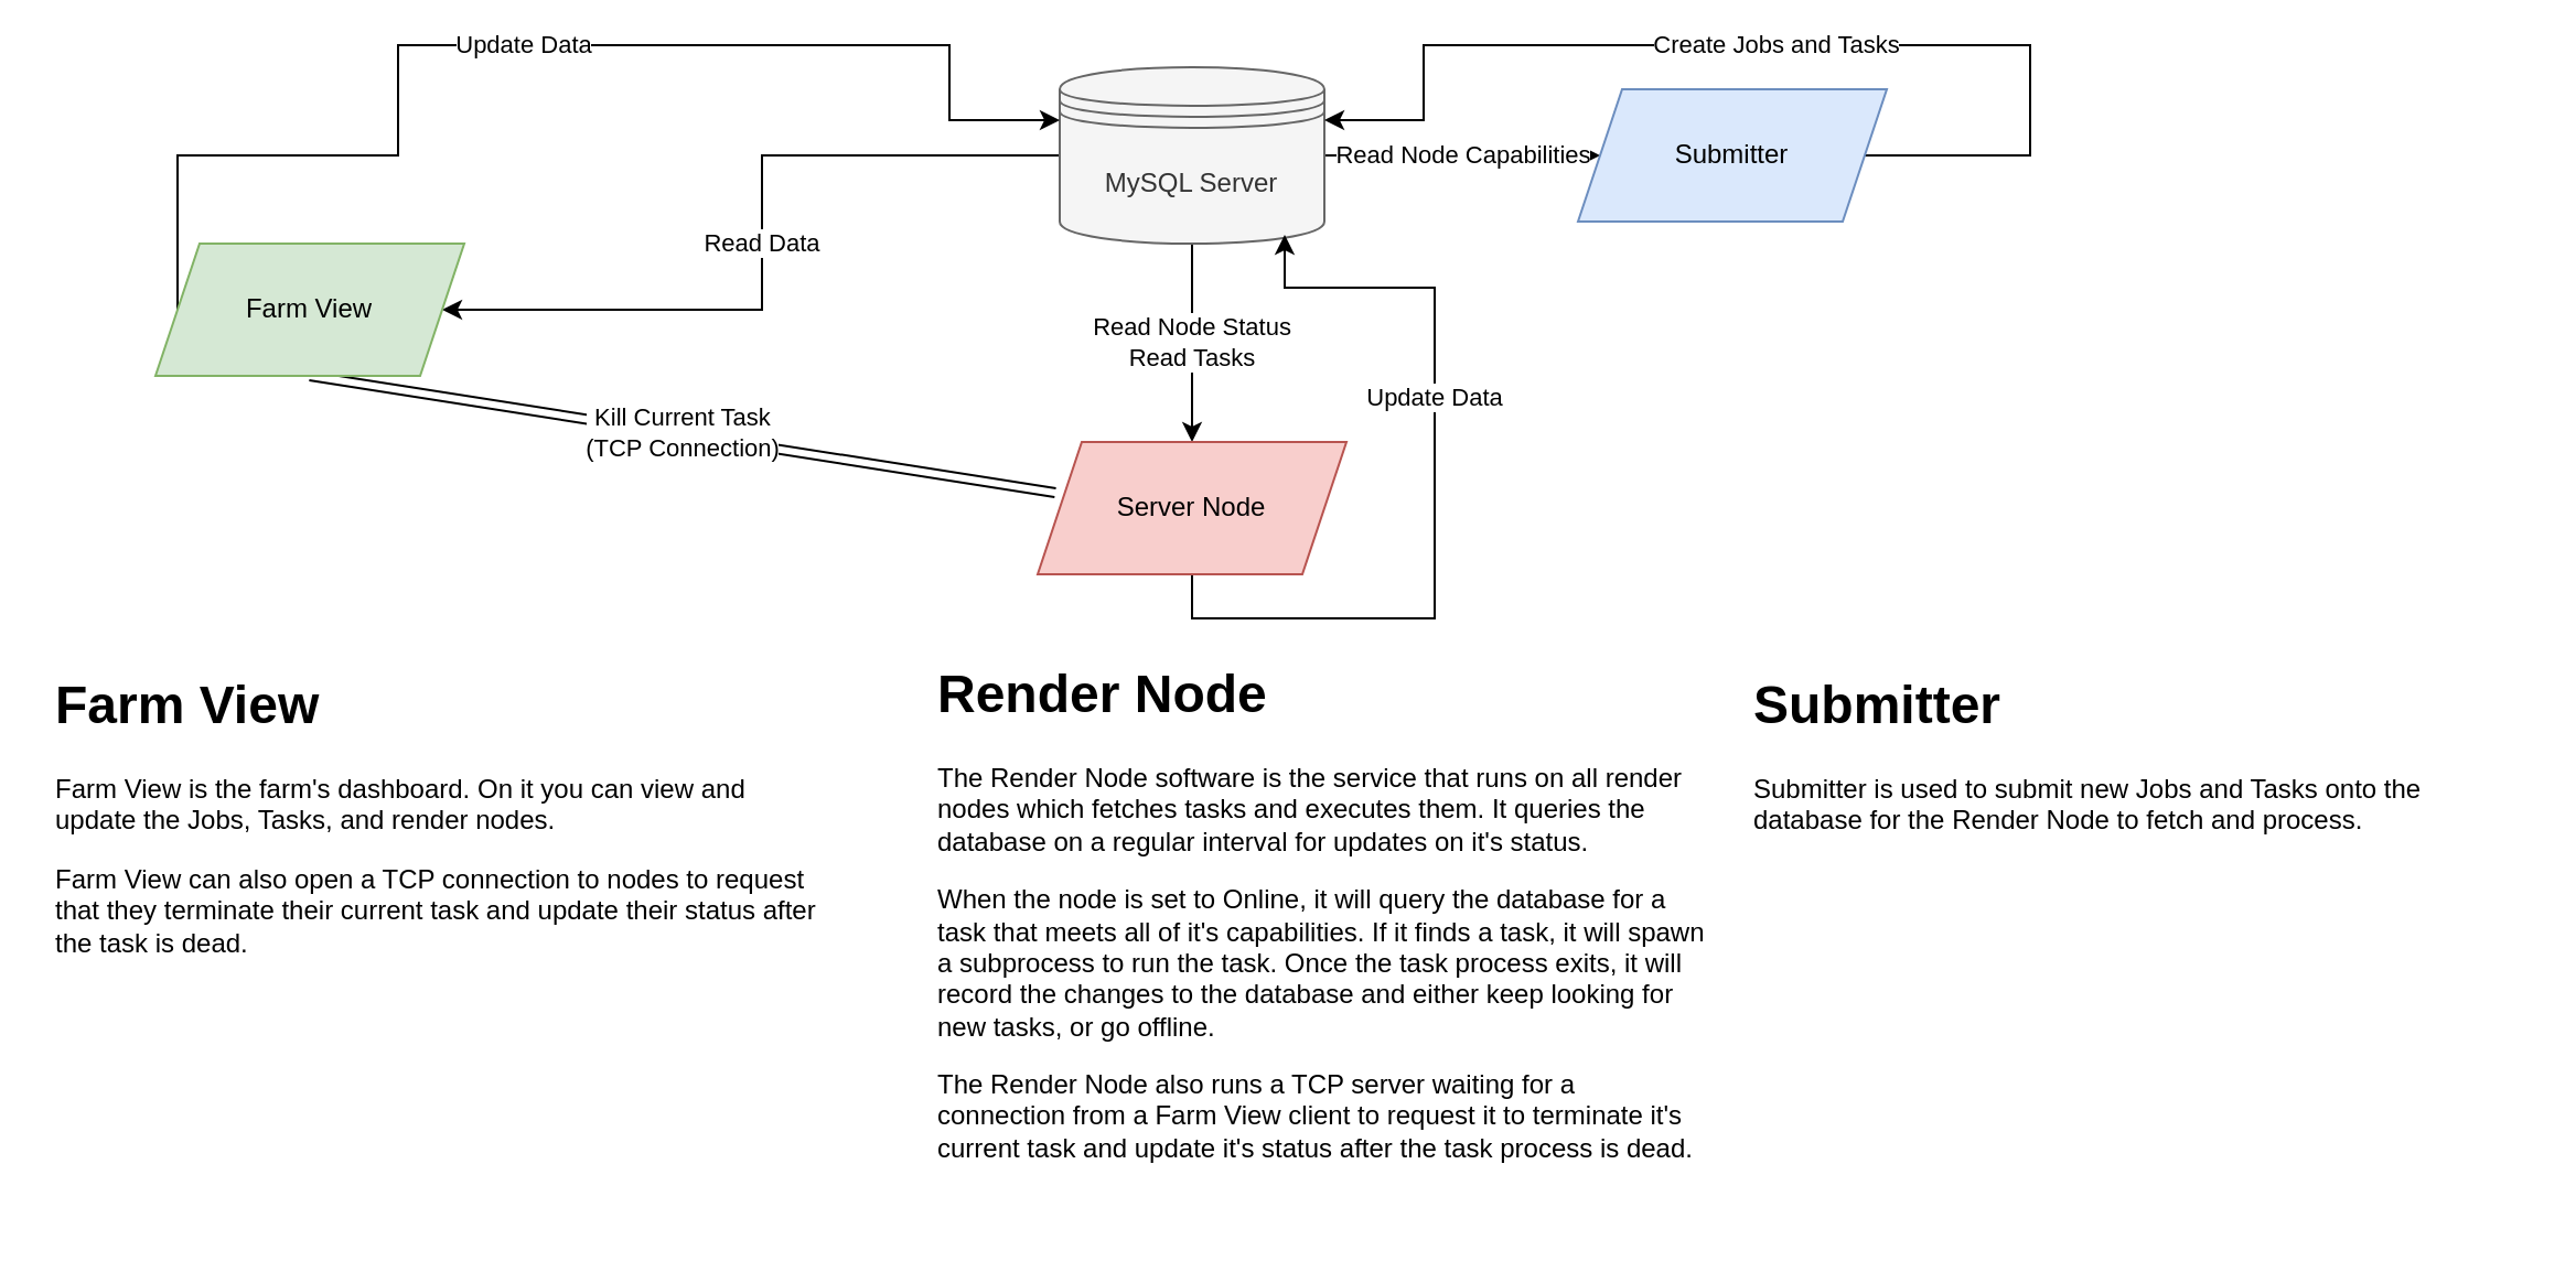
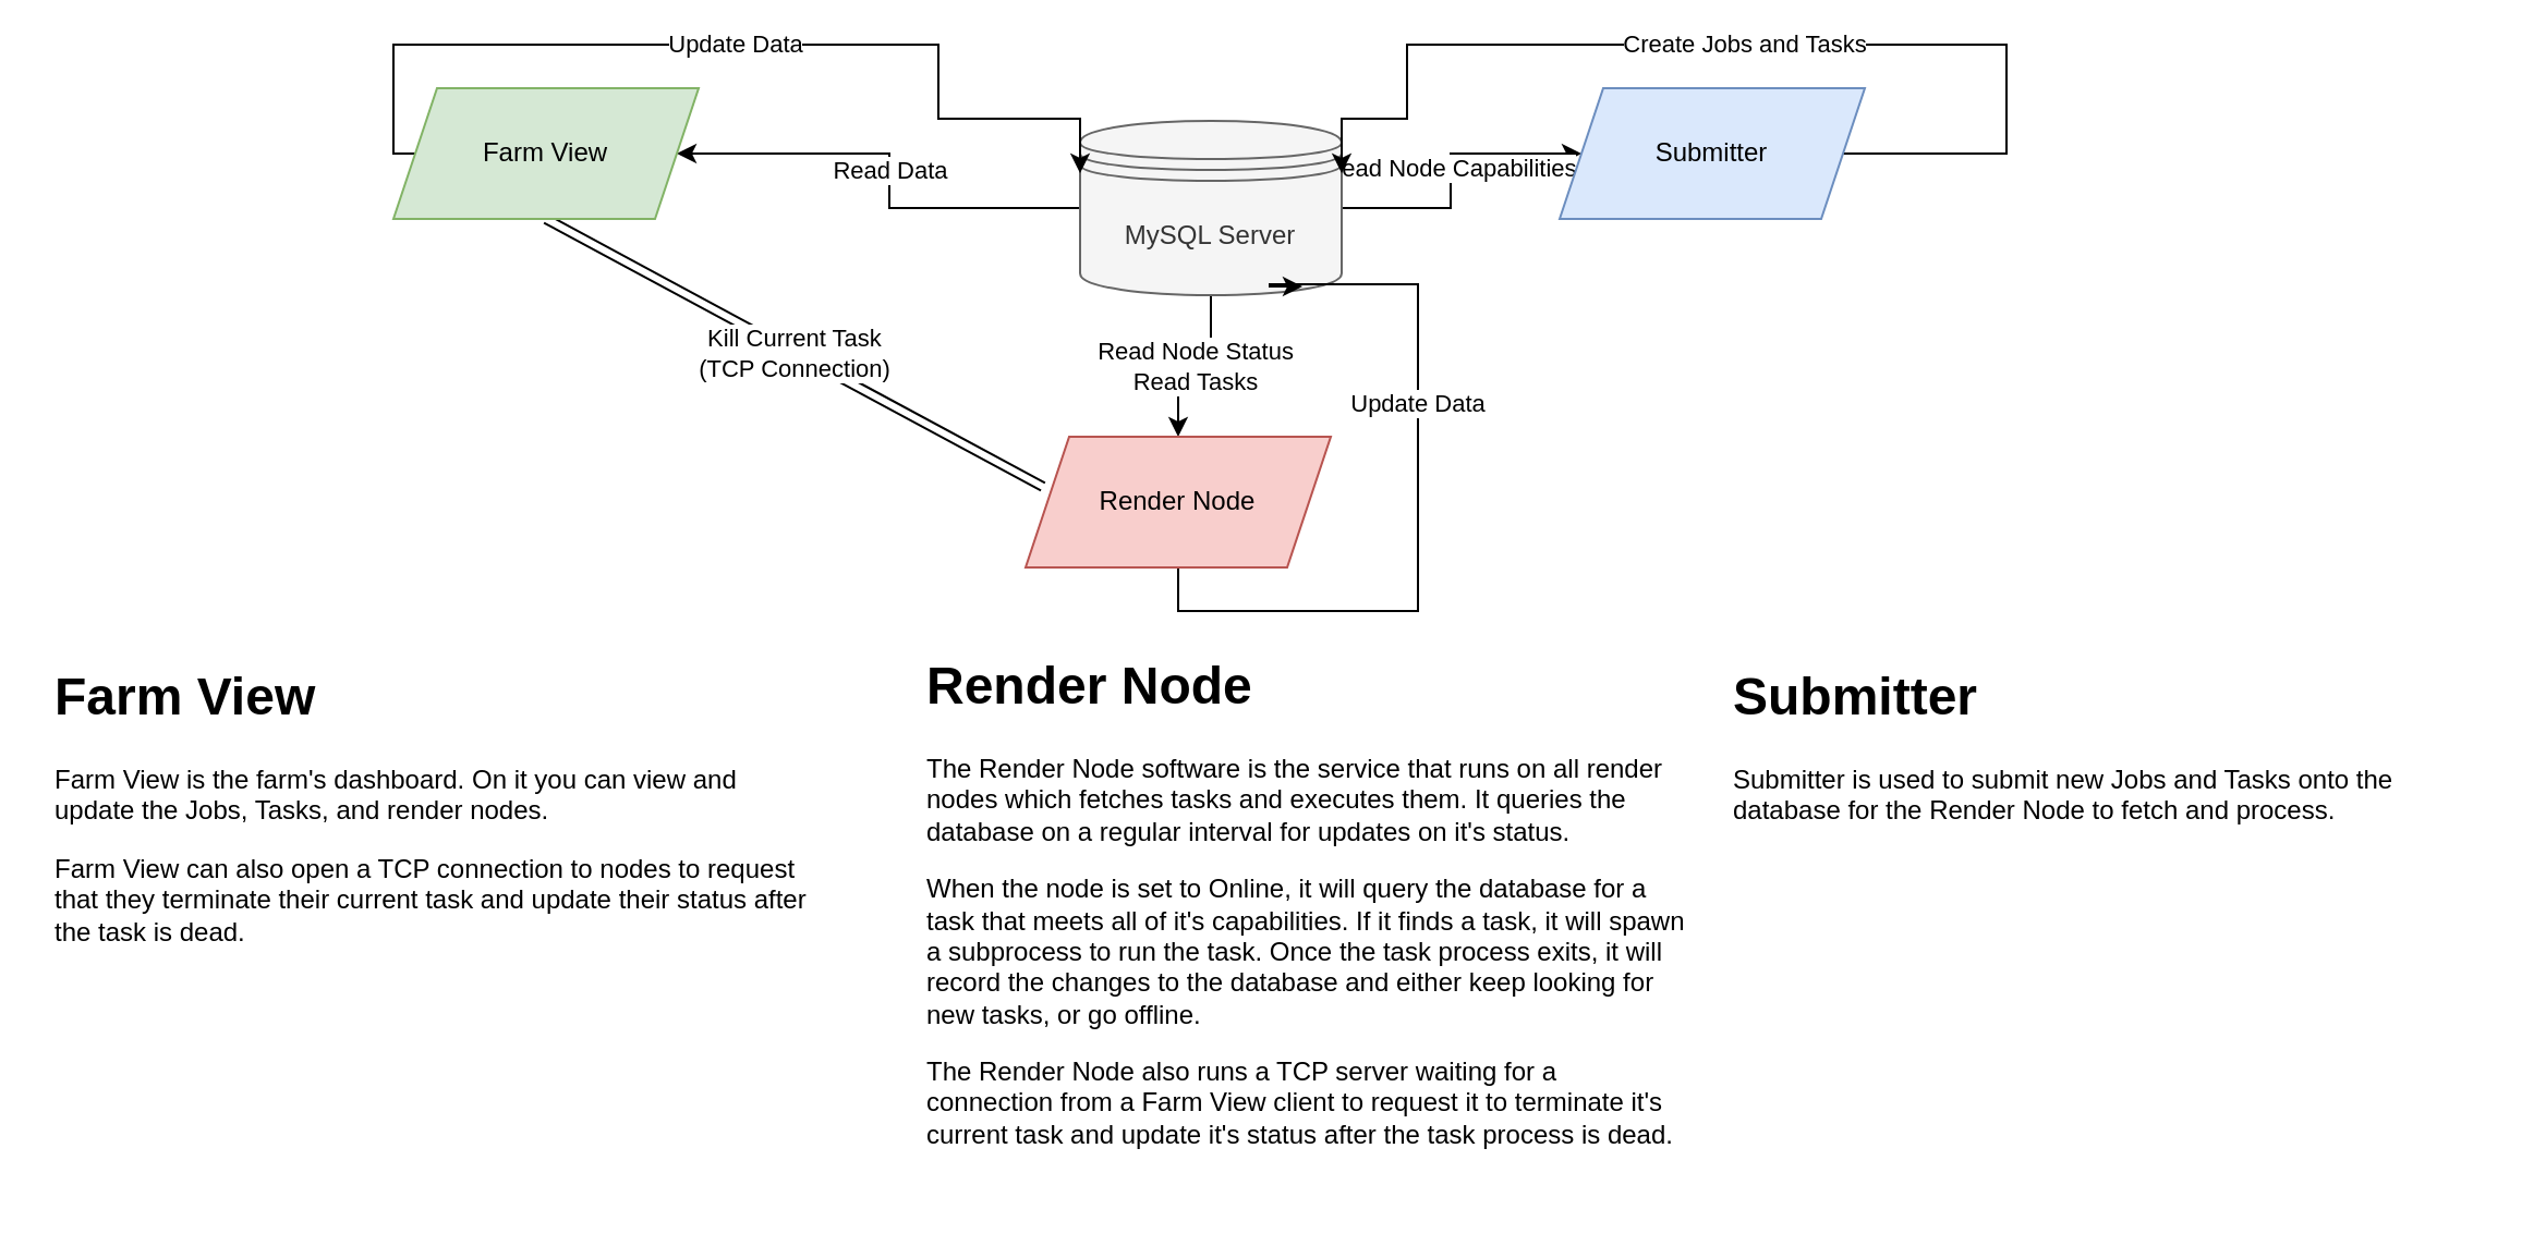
  <mxCell id="0" />
  <mxCell id="1" parent="0" />
  <mxCell id="2" value="Read Node Capabilities" style="edgeStyle=orthogonalEdgeStyle;rounded=0;orthogonalLoop=1;jettySize=auto;html=1;exitX=1;exitY=0.5;exitDx=0;exitDy=0;" parent="1" source="5" target="12" edge="1"><mxGeometry relative="1" as="geometry" /></mxCell>
  <mxCell id="3" value="Read Data" style="edgeStyle=orthogonalEdgeStyle;rounded=0;orthogonalLoop=1;jettySize=auto;html=1;exitX=0;exitY=0.5;exitDx=0;exitDy=0;" parent="1" source="5" target="8" edge="1"><mxGeometry relative="1" as="geometry" /></mxCell>
  <mxCell id="4" value="Read Node Status&lt;br&gt;Read Tasks" style="edgeStyle=orthogonalEdgeStyle;rounded=0;orthogonalLoop=1;jettySize=auto;html=1;exitX=0.5;exitY=1;exitDx=0;exitDy=0;entryX=0.5;entryY=0;entryDx=0;entryDy=0;" parent="1" source="5" target="10" edge="1"><mxGeometry relative="1" as="geometry" /></mxCell>
- <mxCell id="5" value="MySQL Server" style="shape=datastore;whiteSpace=wrap;html=1;fillColor=#f5f5f5;strokeColor=#666666;fontColor=#333333;" parent="1" vertex="1"><mxGeometry x="480" y="30" width="120" height="80" as="geometry" /></mxCell>
+ <mxCell id="5" value="MySQL Server" style="shape=datastore;whiteSpace=wrap;html=1;fillColor=#f5f5f5;strokeColor=#666666;fontColor=#333333;" parent="1" vertex="1"><mxGeometry x="495" y="55" width="120" height="80" as="geometry" /></mxCell>
  <mxCell id="6" value="Update Data" style="edgeStyle=orthogonalEdgeStyle;rounded=0;orthogonalLoop=1;jettySize=auto;html=1;exitX=0;exitY=0.5;exitDx=0;exitDy=0;entryX=0;entryY=0.3;entryDx=0;entryDy=0;" parent="1" source="8" target="5" edge="1"><mxGeometry relative="1" as="geometry"><Array as="points"><mxPoint x="180" y="70" /><mxPoint x="180" y="20" /><mxPoint x="430" y="20" /><mxPoint x="430" y="54" /></Array></mxGeometry></mxCell>
  <mxCell id="7" value="Kill Current Task&lt;br&gt;(TCP Connection)" style="rounded=0;orthogonalLoop=1;jettySize=auto;html=1;exitX=0.5;exitY=1;exitDx=0;exitDy=0;entryX=0.057;entryY=0.383;entryDx=0;entryDy=0;entryPerimeter=0;shape=link;" parent="1" source="8" target="10" edge="1"><mxGeometry relative="1" as="geometry" /></mxCell>
- <mxCell id="8" value="Farm View" style="shape=parallelogram;perimeter=parallelogramPerimeter;whiteSpace=wrap;html=1;fixedSize=1;fillColor=#d5e8d4;strokeColor=#82b366;" parent="1" vertex="1"><mxGeometry x="70" y="110" width="140" height="60" as="geometry" /></mxCell>
+ <mxCell id="8" value="Farm View" style="shape=parallelogram;perimeter=parallelogramPerimeter;whiteSpace=wrap;html=1;fixedSize=1;fillColor=#d5e8d4;strokeColor=#82b366;" parent="1" vertex="1"><mxGeometry x="180" y="40" width="140" height="60" as="geometry" /></mxCell>
  <mxCell id="9" value="Update Data" style="edgeStyle=orthogonalEdgeStyle;rounded=0;orthogonalLoop=1;jettySize=auto;html=1;exitX=0.5;exitY=1;exitDx=0;exitDy=0;entryX=0.85;entryY=0.95;entryDx=0;entryDy=0;entryPerimeter=0;" parent="1" source="10" target="5" edge="1"><mxGeometry x="0.237" relative="1" as="geometry"><mxPoint x="610" y="150" as="targetPoint" /><Array as="points"><mxPoint x="540" y="280" /><mxPoint x="650" y="280" /><mxPoint x="650" y="130" /><mxPoint x="582" y="130" /></Array><mxPoint as="offset" /></mxGeometry></mxCell>
- <mxCell id="10" value="Server Node" style="shape=parallelogram;perimeter=parallelogramPerimeter;whiteSpace=wrap;html=1;fixedSize=1;fillColor=#f8cecc;strokeColor=#b85450;" parent="1" vertex="1"><mxGeometry x="470" y="200" width="140" height="60" as="geometry" /></mxCell>
+ <mxCell id="10" value="Render Node" style="shape=parallelogram;perimeter=parallelogramPerimeter;whiteSpace=wrap;html=1;fixedSize=1;fillColor=#f8cecc;strokeColor=#b85450;" parent="1" vertex="1"><mxGeometry x="470" y="200" width="140" height="60" as="geometry" /></mxCell>
  <mxCell id="11" value="Create Jobs and Tasks" style="edgeStyle=orthogonalEdgeStyle;rounded=0;orthogonalLoop=1;jettySize=auto;html=1;exitX=1;exitY=0.5;exitDx=0;exitDy=0;entryX=1;entryY=0.3;entryDx=0;entryDy=0;" parent="1" source="12" target="5" edge="1"><mxGeometry relative="1" as="geometry"><Array as="points"><mxPoint x="920" y="70" /><mxPoint x="920" y="20" /><mxPoint x="645" y="20" /><mxPoint x="645" y="54" /></Array></mxGeometry></mxCell>
  <mxCell id="12" value="Submitter" style="shape=parallelogram;perimeter=parallelogramPerimeter;whiteSpace=wrap;html=1;fixedSize=1;fillColor=#dae8fc;strokeColor=#6c8ebf;" parent="1" vertex="1"><mxGeometry x="715" y="40" width="140" height="60" as="geometry" /></mxCell>
  <mxCell id="13" value="&lt;h1&gt;Render Node&lt;/h1&gt;&lt;p&gt;The Render Node software is the service that runs on all render nodes which fetches tasks and executes them. It&lt;span&gt;&amp;nbsp;queries the database on a regular interval for updates on it's status.&lt;/span&gt;&lt;/p&gt;&lt;p&gt;&lt;span&gt;When the node is set to Online, it will query the database for a task that meets all of it's capabilities. If it finds a task, it will spawn a subprocess to run the task.&amp;nbsp;&lt;/span&gt;&lt;span&gt;Once the task process exits, it will record the changes to the database and either keep looking for new tasks, or go offline.&amp;nbsp;&lt;/span&gt;&lt;/p&gt;&lt;p&gt;The Render Node also runs a TCP server waiting for a connection from a Farm View client to request it to terminate it's current task and update it's status after the task process is dead.&lt;/p&gt;" style="text;html=1;strokeColor=none;fillColor=none;spacing=5;spacingTop=-20;whiteSpace=wrap;overflow=hidden;rounded=0;" parent="1" vertex="1"><mxGeometry x="420" y="295" width="356" height="255" as="geometry" /></mxCell>
  <mxCell id="14" value="&lt;h1&gt;&lt;span&gt;Farm View&lt;/span&gt;&lt;/h1&gt;&lt;p&gt;Farm View is the farm's dashboard. On it you can view and update the Jobs, Tasks, and render nodes.&amp;nbsp;&amp;nbsp;&lt;/p&gt;&lt;p&gt;Farm View can also open a TCP connection to nodes to request that they terminate their current task and update their status after the task is dead.&amp;nbsp;&lt;/p&gt;" style="text;html=1;strokeColor=none;fillColor=none;spacing=5;spacingTop=-20;whiteSpace=wrap;overflow=hidden;rounded=0;" parent="1" vertex="1"><mxGeometry x="20" y="300" width="356" height="215" as="geometry" /></mxCell>
  <mxCell id="15" value="&lt;h1&gt;&lt;span&gt;Submitter&lt;/span&gt;&lt;/h1&gt;&lt;p&gt;Submitter is used to submit new Jobs and Tasks onto the database for the Render Node to fetch and process.&amp;nbsp;&lt;/p&gt;" style="text;html=1;strokeColor=none;fillColor=none;spacing=5;spacingTop=-20;whiteSpace=wrap;overflow=hidden;rounded=0;" parent="1" vertex="1"><mxGeometry x="790" y="300" width="356" height="215" as="geometry" /></mxCell>
